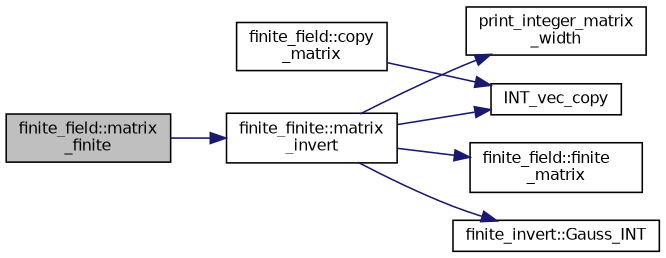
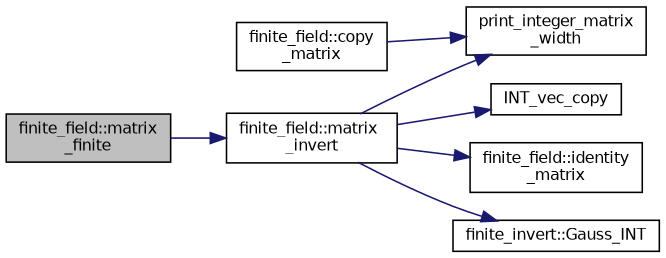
  digraph {
    rankdir=LR
    node [color=black fillcolor=white fontname=Helvetica fontsize=10 shape=record style=filled]
    edge [color=midnightblue fontname=Helvetica fontsize=10 labelfontname=Helvetica labelfontsize=10 style=solid]
    n1 [fillcolor=grey75 fontcolor=black height=0.2 label="finite_field::matrix\l_finite" width=0.4]
-   n2 [height=0.2 label="finite_finite::matrix\l_invert" width=0.4]
+   n2 [height=0.2 label="finite_field::matrix\l_invert" width=0.4]
    n3 [height=0.2 label="print_integer_matrix\l_width" width=0.4]
-   n4 [height=0.2 label="finite_field::finite\l_matrix" width=0.4]
+   n4 [height=0.2 label="finite_field::identity\l_matrix" width=0.4]
    n5 [height=0.2 label="finite_invert::Gauss_INT" width=0.4]
    n6 [height=0.2 label=INT_vec_copy width=0.4]
    n7 [height=0.2 label="finite_field::copy\l_matrix" width=0.4]
    n1 -> n2
    n2 -> n3
    n2 -> n4
    n2 -> n5
    n2 -> n6
-   n7 -> n6
+   n7 -> n3
  }
